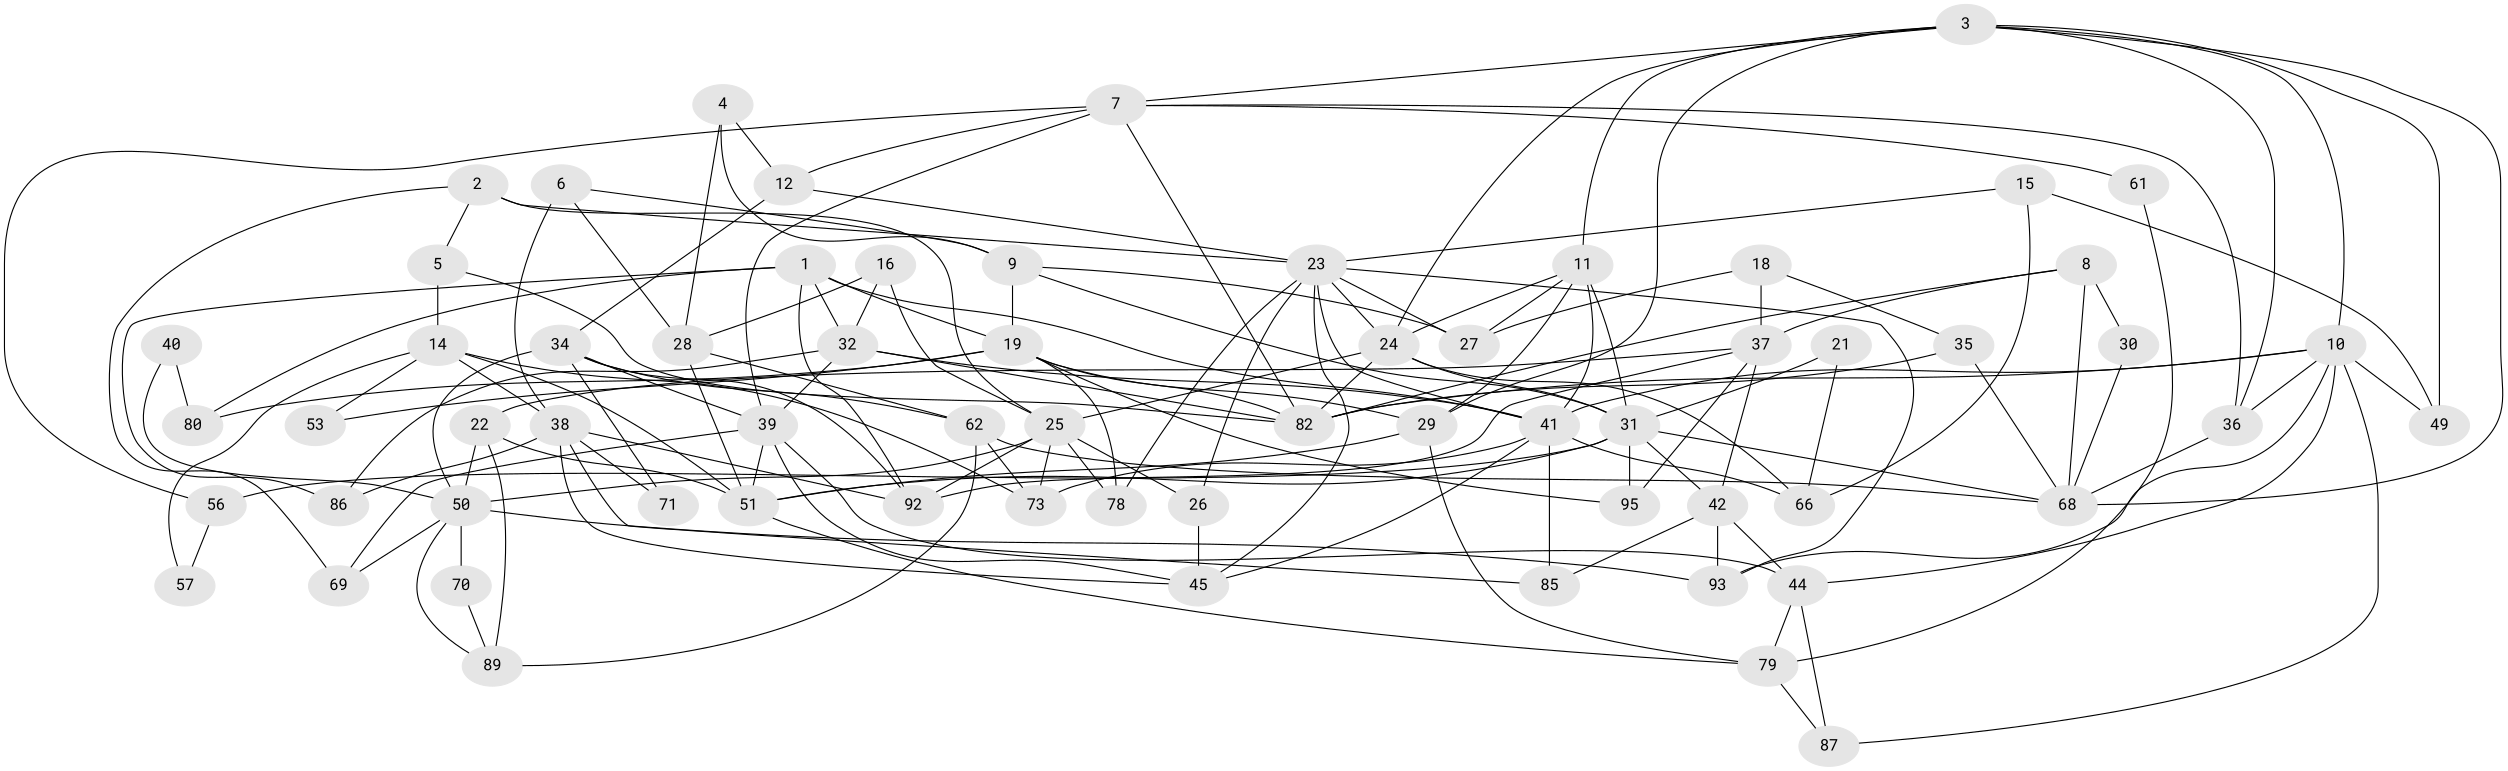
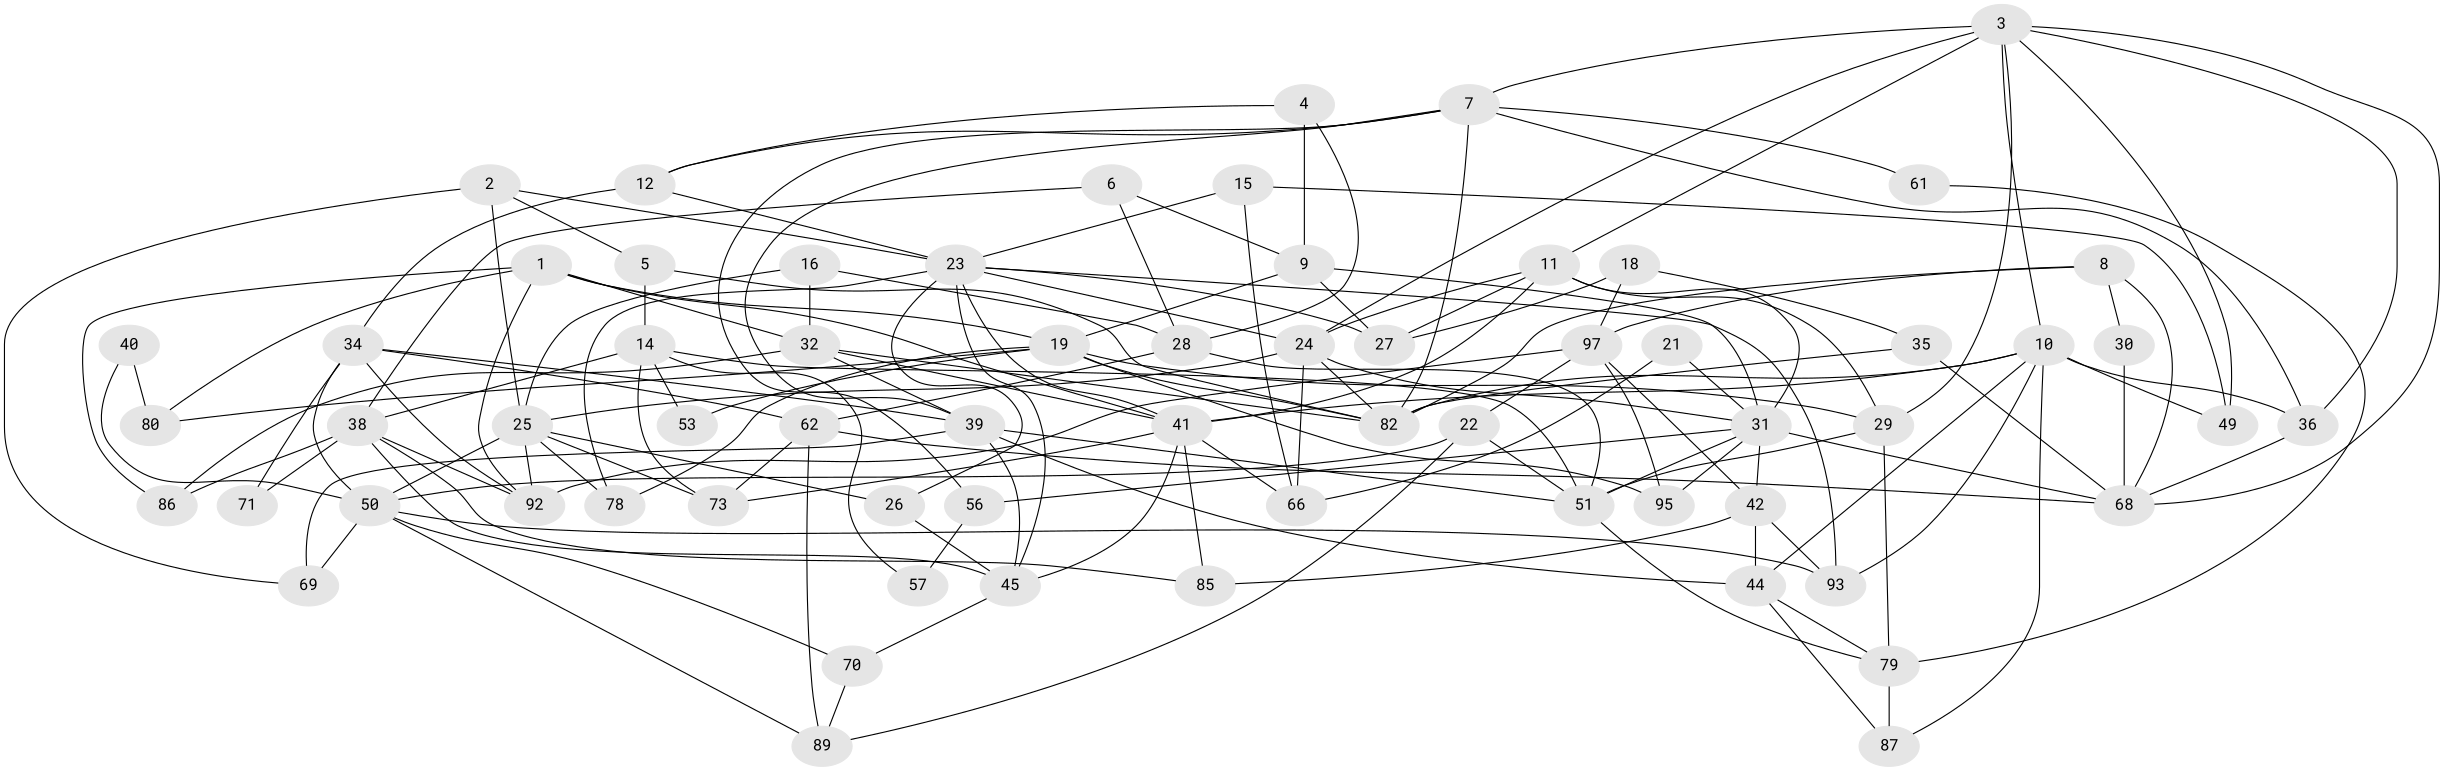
  graph {
    fontname="Roboto Mono"
    node [color=gray90 fontname="Roboto Mono" style=filled]
    edge [fontname="Roboto Mono"]
    1 [super="+13"]
    19 [super="+65"]
    32 [super="+55"]
    41 [super="+83"]
    80
    86
    92
    29 [super="+75"]
    82 [super="+90"]
    53
    78
    95
    39 [super="+46"]
    73
    n15 [label=66]
    85
    45 [super="+84"]
    2
    5
    23 [super="+64"]
    25 [super="+74"]
    69
    14 [super="+54"]
    24 [super="+63"]
    27
    93
    26
    50 [super="+67"]
    3 [super="+72"]
    7 [super="+33"]
    10 [super="+17"]
    11 [super="+44"]
    36 [super="+94"]
    49
    68 [super="+76"]
    12 [super="+66"]
    56
    61
    n39 [label=44 super="+48"]
    87
    31 [super="+59"]
    51 [super="+77"]
    79
    9 [super="+91"]
    4
    28 [super="+43"]
    34 [super="+52"]
    62
    38 [super="+88"]
    57
    6
    71
    8
    30
-   37
+   37 [label=97]
    22
    42 [super="+81"]
    15
    16
    18 [super="+58"]
    35
    21
    89
    70
    40
    1 -- 19
    1 -- 32
    1 -- 41
    1 -- 80
    1 -- 86
    1 -- 92
    19 -- 80
    19 -- 29
    19 -- 82
    19 -- 53
    19 -- 78
    19 -- 95
    32 -- 41
    32 -- 86
    32 -- 82
    32 -- 39 [weight=2]
    41 -- 73
    41 -- n15
    41 -- 85 [weight=2]
    41 -- 45
    29 -- 51
    29 -- 79
    39 -- 45
    39 -- 69
    39 -- n39
    39 -- 51
+   45 -- 70
    2 -- 5
    2 -- 23
    2 -- 25
    2 -- 69
    5 -- 82
    5 -- 14
    23 -- 41
    23 -- 78
    23 -- 45
    23 -- 24
    23 -- 27
    23 -- 93
    23 -- 26
    25 -- 92
    25 -- 78
    25 -- 73
    25 -- 26
    25 -- 50
    14 -- 53
    14 -- 73
    14 -- 51
    14 -- 38
    14 -- 57
    24 -- 82
    24 -- n15
    24 -- 25
    24 -- 31
    26 -- 45
    50 -- 69
    50 -- 93
    50 -- 89
    50 -- 70
    3 -- 29
    3 -- 24
    3 -- 7
    3 -- 10
    3 -- 11
    3 -- 36
    3 -- 49
    3 -- 68
    7 -- 82
    7 -- 39
    7 -- 36
    7 -- 12
    7 -- 56
    7 -- 61
    10 -- 41
    10 -- 82
    10 -- 93
    10 -- 36
    10 -- 49
    10 -- n39
    10 -- 87
    11 -- 41
    11 -- 29
    11 -- 24
    11 -- 27
    11 -- 31
    36 -- 68
    12 -- 23
    12 -- 34
    56 -- 57
    61 -- 79
    n39 -- 87
    n39 -- 79
    31 -- 95
    31 -- 68
    31 -- 56
    31 -- 51
    31 -- 42
    51 -- 79
    79 -- 87
    9 -- 19
    9 -- 27
    9 -- 31
    4 -- 12
    4 -- 9
    4 -- 28
    28 -- 51
    28 -- 62
    34 -- 92
    34 -- 39
    34 -- 50
    34 -- 62
    34 -- 71
    62 -- 73
    62 -- 68
    62 -- 89
    38 -- 86
    38 -- 92
    38 -- 85
    38 -- 45
    38 -- 71
    6 -- 9
    6 -- 28
    6 -- 38 [weight=2]
    8 -- 82
    8 -- 68
    8 -- 30
    8 -- 37
    30 -- 68
    37 -- 92
    37 -- 95
    37 -- 22
    37 -- 42
    22 -- 50
    22 -- 51
    22 -- 89
    42 -- 85
    42 -- 93
    42 -- n39
    15 -- n15
    15 -- 23
    15 -- 49
    16 -- 32
    16 -- 25
    16 -- 28
    18 -- 27
    18 -- 37
    18 -- 35
    35 -- 82
    35 -- 68
    21 -- n15
    21 -- 31
    70 -- 89
    40 -- 80
    40 -- 50
  }
